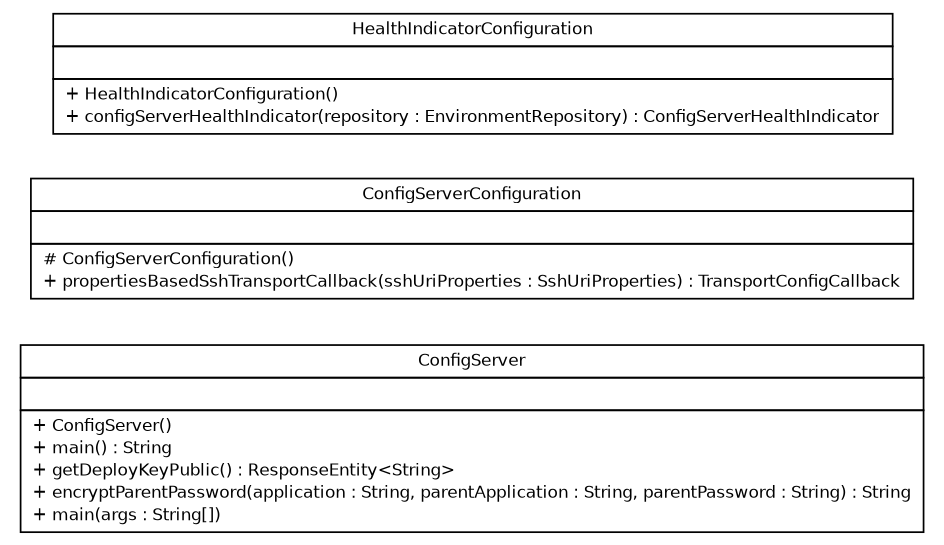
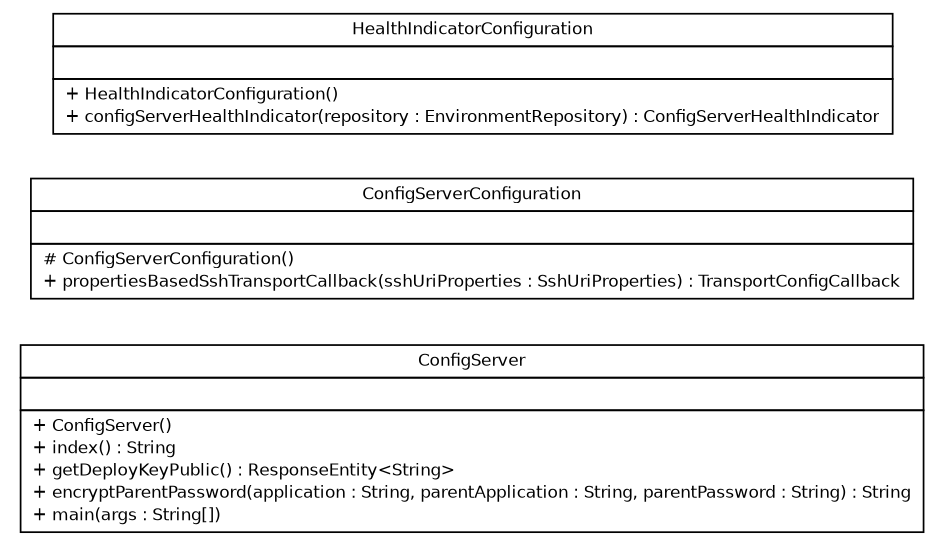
  digraph {
    nodesep=0.25
    ranksep=0.5
    rankdir=LR
    node [fontcolor=black fontname=Helvetica fontsize=10.0 shape=plaintext]
-   n1 [label=<<table title="cn.home1.cloud.config.server.ConfigServer" border="0" cellborder="1" cellspacing="0" cellpadding="2" port="p" href="./ConfigServer.html"> 		<tr><td><table border="0" cellspacing="0" cellpadding="1"> <tr><td align="center" balign="center"> ConfigServer </td></tr> 		</table></td></tr> 		<tr><td><table border="0" cellspacing="0" cellpadding="1"> <tr><td align="left" balign="left">  </td></tr> 		</table></td></tr> 		<tr><td><table border="0" cellspacing="0" cellpadding="1"> <tr><td align="left" balign="left"> + ConfigServer() </td></tr> <tr><td align="left" balign="left"> + main() : String </td></tr> <tr><td align="left" balign="left"> + getDeployKeyPublic() : ResponseEntity&lt;String&gt; </td></tr> <tr><td align="left" balign="left"> + encryptParentPassword(application : String, parentApplication : String, parentPassword : String) : String </td></tr> <tr><td align="left" balign="left"> + main(args : String[]) </td></tr> 		</table></td></tr> 		</table>>]
+   n1 [label=<<table title="cn.home1.cloud.config.server.ConfigServer" border="0" cellborder="1" cellspacing="0" cellpadding="2" port="p" href="./ConfigServer.html"> 		<tr><td><table border="0" cellspacing="0" cellpadding="1"> <tr><td align="center" balign="center"> ConfigServer </td></tr> 		</table></td></tr> 		<tr><td><table border="0" cellspacing="0" cellpadding="1"> <tr><td align="left" balign="left">  </td></tr> 		</table></td></tr> 		<tr><td><table border="0" cellspacing="0" cellpadding="1"> <tr><td align="left" balign="left"> + ConfigServer() </td></tr> <tr><td align="left" balign="left"> + index() : String </td></tr> <tr><td align="left" balign="left"> + getDeployKeyPublic() : ResponseEntity&lt;String&gt; </td></tr> <tr><td align="left" balign="left"> + encryptParentPassword(application : String, parentApplication : String, parentPassword : String) : String </td></tr> <tr><td align="left" balign="left"> + main(args : String[]) </td></tr> 		</table></td></tr> 		</table>>]
    n2 [label=<<table title="cn.home1.cloud.config.server.ConfigServer.ConfigServerConfiguration" border="0" cellborder="1" cellspacing="0" cellpadding="2" port="p" href="./ConfigServer.ConfigServerConfiguration.html"> 		<tr><td><table border="0" cellspacing="0" cellpadding="1"> <tr><td align="center" balign="center"> ConfigServerConfiguration </td></tr> 		</table></td></tr> 		<tr><td><table border="0" cellspacing="0" cellpadding="1"> <tr><td align="left" balign="left">  </td></tr> 		</table></td></tr> 		<tr><td><table border="0" cellspacing="0" cellpadding="1"> <tr><td align="left" balign="left"> # ConfigServerConfiguration() </td></tr> <tr><td align="left" balign="left"> + propertiesBasedSshTransportCallback(sshUriProperties : SshUriProperties) : TransportConfigCallback </td></tr> 		</table></td></tr> 		</table>>]
    n3 [label=<<table title="cn.home1.cloud.config.server.ConfigServer.HealthIndicatorConfiguration" border="0" cellborder="1" cellspacing="0" cellpadding="2" port="p" href="./ConfigServer.HealthIndicatorConfiguration.html"> 		<tr><td><table border="0" cellspacing="0" cellpadding="1"> <tr><td align="center" balign="center"> HealthIndicatorConfiguration </td></tr> 		</table></td></tr> 		<tr><td><table border="0" cellspacing="0" cellpadding="1"> <tr><td align="left" balign="left">  </td></tr> 		</table></td></tr> 		<tr><td><table border="0" cellspacing="0" cellpadding="1"> <tr><td align="left" balign="left"> + HealthIndicatorConfiguration() </td></tr> <tr><td align="left" balign="left"> + configServerHealthIndicator(repository : EnvironmentRepository) : ConfigServerHealthIndicator </td></tr> 		</table></td></tr> 		</table>>]
  }
